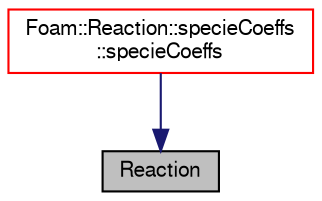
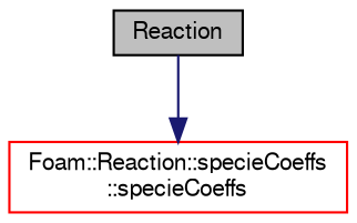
  digraph {
    rankdir=TB
    node [fontname=FreeSans fontsize=10 shape=record]
    n1 [color=black fillcolor=grey75 fontcolor=black height=0.2 label=Reaction style=filled width=0.4]
    n2 [color=red height=0.2 label="Foam::Reaction::specieCoeffs\l::specieCoeffs" width=0.4]
-   n2 -> n1 [color=midnightblue fontname=FreeSans fontsize=10 labelfontname=FreeSans labelfontsize=10 style=solid]
+   n1 -> n2 [color=midnightblue fontname=FreeSans fontsize=10 labelfontname=FreeSans labelfontsize=10 style=solid]
  }
